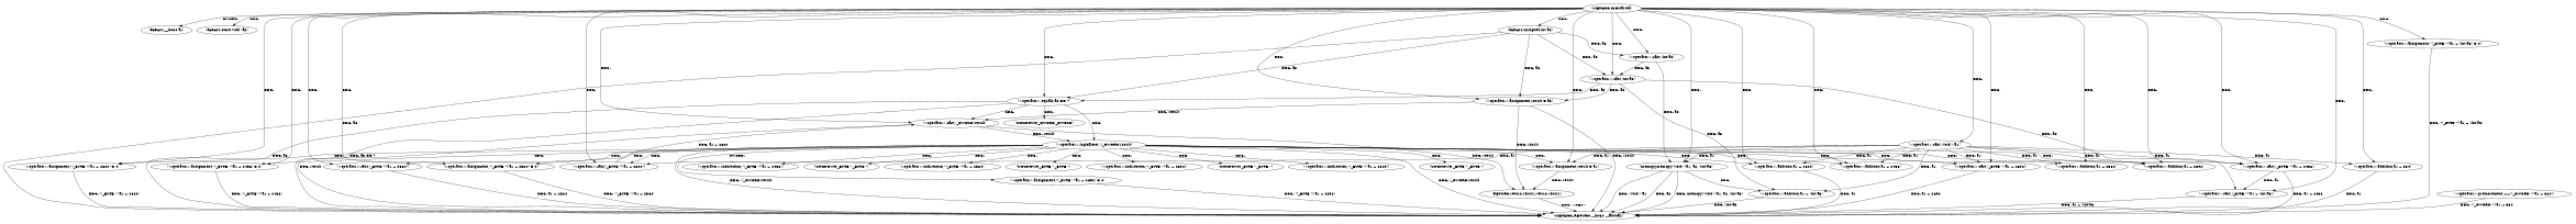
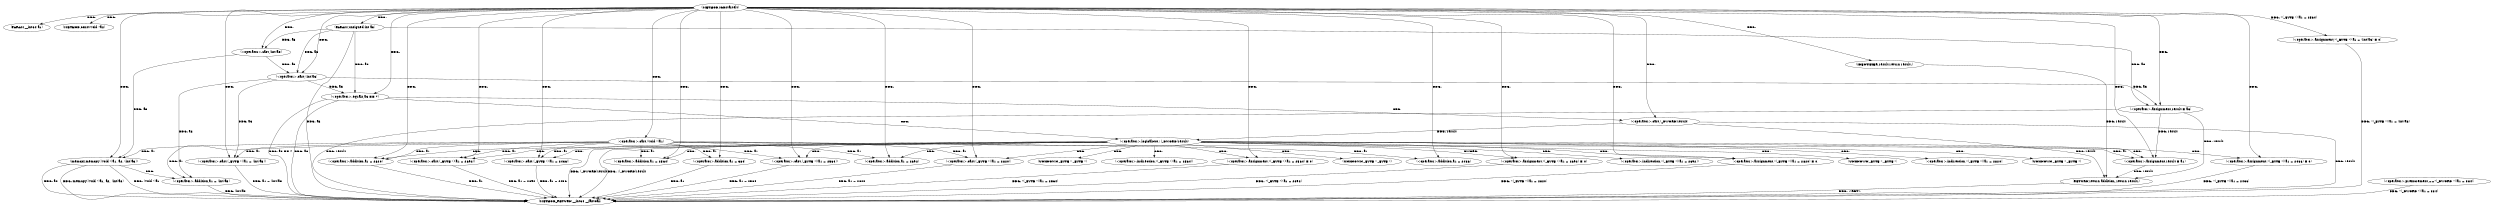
  digraph {
    n1 [label="(METHOD,IGDstartelt)"]
    n2 [label="(PARAM,__int64 a1)"]
-   n3 [label="(PARAM,const void *a2)"]
+   n3 [label="(METHOD,const void *a2)"]
    n4 [label="(PARAM,unsigned int a3)"]
    n5 [label="(memcpy,memcpy((void *)a1, a2, (int)a3))"]
    n6 [label="(<operator>.cast,(void *)a1)"]
    n7 [label="(<operator>.cast,(int)a3)"]
    n8 [label="(<operator>.assignment,*(_BYTE *)(a1 + (int)a3) = 0)"]
    n9 [label="(<operator>.cast,(_BYTE *)(a1 + (int)a3))"]
    n10 [label="(<operator>.cast,(int)a3)"]
    n11 [label="(<operator>.addition,a1 + 384)"]
    n12 [label="(<operator>.assignment,result = a3)"]
    n13 [label="(<operator>.equals,a3 == 7)"]
    n14 [label="(<operator>.cast,(_DWORD)result)"]
    n15 [label="(<operator>.assignment,*(_BYTE *)(a1 + 2436) = 0)"]
    n16 [label="(<operator>.cast,(_BYTE *)(a1 + 2436))"]
    n17 [label="(<operator>.addition,a1 + 2436)"]
    n18 [label="(<operator>.assignment,*(_BYTE *)(a1 + 2564) = 0)"]
    n19 [label="(<operator>.cast,(_BYTE *)(a1 + 2564))"]
    n20 [label="(<operator>.addition,a1 + 2564)"]
    n21 [label="(<operator>.assignment,*(_BYTE *)(a1 + 2692) = 0)"]
    n22 [label="(<operator>.cast,(_BYTE *)(a1 + 2692))"]
    n23 [label="(<operator>.addition,a1 + 2692)"]
    n24 [label="(<operator>.assignment,result = a1)"]
    n25 [label="(<operator>.assignment,*(_BYTE *)(a1 + 2820) = 0)"]
    n26 [label="(<operator>.cast,(_BYTE *)(a1 + 2820))"]
    n27 [label="(<operator>.addition,a1 + 2820)"]
+   n28 [label="(IDENTIFIER,result,return result;)"]
    n29 [label="(METHOD_RETURN,__int64 __fastcall)"]
    n30 [label="(<operator>.addition,a1 + (int)a3)"]
-   n31 [label="(RETURN,return result;,return result;)"]
+   n31 [label="(RETURN,return addition;,return result;)"]
    n32 [label="(<operator>.logicalNot,!(_DWORD)result)"]
-   n33 [label="(UNKNOWN,_DWORD,_DWORD)"]
    n34 [label="(<operator>.preIncrement,++*(_DWORD *)(a1 + 384))"]
-   n35 [label="(<operator>.indirection,*(_BYTE *)(a1 + 2436))"]
    n36 [label="(UNKNOWN,_BYTE *,_BYTE *)"]
    n37 [label="(<operator>.indirection,*(_BYTE *)(a1 + 2564))"]
    n38 [label="(UNKNOWN,_BYTE *,_BYTE *)"]
    n39 [label="(<operator>.indirection,*(_BYTE *)(a1 + 2692))"]
    n40 [label="(UNKNOWN,_BYTE *,_BYTE *)"]
    n41 [label="(<operator>.indirection,*(_BYTE *)(a1 + 2820))"]
    n42 [label="(UNKNOWN,_BYTE *,_BYTE *)"]
-   n1 -> n2 [label="DWORD: "]
+   n1 -> n2 [label="DDG: "]
    n1 -> n3 [label="DDG: "]
    n1 -> n4 [label="DDG: "]
    n1 -> n5 [label="DDG: "]
    n1 -> n6 [label="DDG: "]
    n1 -> n7 [label="DDG: "]
-   n1 -> n8 [label="DDG: "]
+   n1 -> n8 [label="DDG: *(_BYTE *)(a1 + 2564)"]
    n1 -> n9 [label="DDG: "]
    n1 -> n10 [label="DDG: "]
    n1 -> n11 [label="DDG: "]
    n1 -> n12 [label="DDG: "]
    n1 -> n13 [label="DDG: "]
    n1 -> n14 [label="DDG: "]
    n1 -> n15 [label="DDG: "]
    n1 -> n16 [label="DDG: "]
    n1 -> n17 [label="DDG: "]
    n1 -> n18 [label="DDG: "]
    n1 -> n19 [label="DDG: "]
    n1 -> n20 [label="DDG: "]
+   n1 -> n21 [label="DDG: "]
    n1 -> n22 [label="DDG: "]
    n1 -> n23 [label="DDG: "]
    n1 -> n24 [label="DDG: "]
    n1 -> n25 [label="DDG: "]
    n1 -> n26 [label="DDG: "]
    n1 -> n27 [label="DDG: "]
+   n1 -> n28 [label="DDG: "]
    n4 -> n7 [label="DDG: a3"]
    n4 -> n10 [label="DDG: a3"]
    n4 -> n12 [label="DDG: a3"]
    n4 -> n13 [label="DDG: a3"]
    n4 -> n29 [label="DDG: a3"]
    n5 -> n29 [label="DDG: (void *)a1"]
    n5 -> n29 [label="DDG: a2"]
    n5 -> n29 [label="DDG: memcpy((void *)a1, a2, (int)a3)"]
    n5 -> n30 [label="DDG: "]
    n6 -> n5 [label="DDG: a1"]
-   n16 -> n9 [label="DDG: a1"]
+   n6 -> n9 [label="DDG: a1"]
    n6 -> n11 [label="DDG: a1"]
    n6 -> n16 [label="DDG: a1"]
    n6 -> n17 [label="DDG: a1"]
+   n6 -> n19 [label="DDG: a1"]
    n6 -> n20 [label="DDG: a1"]
    n6 -> n22 [label="DDG: a1"]
    n6 -> n23 [label="DDG: a1"]
    n6 -> n24 [label="DDG: a1"]
    n6 -> n26 [label="DDG: a1"]
    n6 -> n27 [label="DDG: a1"]
    n6 -> n30 [label="DDG: a1"]
    n7 -> n5 [label="DDG: a3"]
    n7 -> n10 [label="DDG: a3"]
    n8 -> n29 [label="DDG: *(_BYTE *)(a1 + (int)a3)"]
    n9 -> n29 [label="DDG: a1 + (int)a3"]
    n10 -> n9 [label="DDG: a3"]
    n10 -> n12 [label="DDG: a3"]
    n10 -> n13 [label="DDG: a3"]
    n10 -> n30 [label="DDG: a3"]
    n11 -> n29 [label="DDG: a1"]
-   n12 -> n14 [label="DDG: result"]
+   n12 -> n24 [label="DDG: result"]
    n12 -> n29 [label="DDG: result"]
    n12 -> n31 [label="DDG: result"]
    n13 -> n14 [label="CDG: "]
    n13 -> n29 [label="DDG: a3"]
    n13 -> n29 [label="DDG: a3 == 7"]
    n13 -> n32 [label="CDG: "]
-   n13 -> n33 [label="CDG: "]
    n14 -> n29 [label="DDG: result"]
    n14 -> n31 [label="DDG: result"]
    n14 -> n32 [label="DDG: result"]
    n15 -> n29 [label="DDG: *(_BYTE *)(a1 + 2436)"]
    n16 -> n29 [label="DDG: a1 + 2436"]
    n18 -> n29 [label="DDG: *(_BYTE *)(a1 + 2564)"]
    n19 -> n29 [label="DDG: a1 + 2564"]
    n21 -> n29 [label="DDG: *(_BYTE *)(a1 + 2692)"]
    n22 -> n29 [label="DDG: a1 + 2692"]
    n24 -> n31 [label="DDG: result"]
    n25 -> n29 [label="DDG: *(_BYTE *)(a1 + 2820)"]
-   n26 -> n14 [label="DDG: a1 + 2820"]
+   n26 -> n29 [label="DDG: a1 + 2820"]
    n27 -> n29 [label="DDG: a1"]
+   n28 -> n31 [label="DDG: result"]
    n30 -> n29 [label="DDG: (int)a3"]
    n31 -> n29 [label="DDG: <RET>"]
    n32 -> n15 [label="CDG: "]
    n32 -> n16 [label="CDG: "]
-   n32 -> n17 [label="CDG: "]
    n32 -> n18 [label="CDG: "]
    n32 -> n19 [label="CDG: "]
    n32 -> n20 [label="CDG: "]
    n32 -> n21 [label="DWORD: "]
    n32 -> n22 [label="CDG: "]
    n32 -> n23 [label="CDG: "]
    n32 -> n24 [label="CDG: "]
    n32 -> n25 [label="CDG: "]
    n32 -> n26 [label="CDG: "]
    n32 -> n27 [label="CDG: "]
    n32 -> n29 [label="DDG: (_DWORD)result"]
    n32 -> n29 [label="DDG: !(_DWORD)result"]
-   n32 -> n35 [label="CDG: "]
    n32 -> n36 [label="CDG: "]
    n32 -> n37 [label="CDG: "]
    n32 -> n38 [label="CDG: "]
    n32 -> n39 [label="CDG: "]
    n32 -> n40 [label="CDG: "]
    n32 -> n41 [label="CDG: "]
    n32 -> n42 [label="CDG: "]
    n34 -> n29 [label="DDG: *(_DWORD *)(a1 + 384)"]
  }
